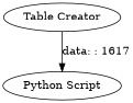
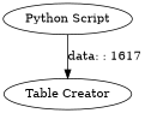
  digraph {
    rankdir=TB
    n1 [label="Python Script"]
    n2 [label="Table Creator"]
-   n2 -> n1 [label="data: : 1617"]
+   n1 -> n2 [label="data: : 1617"]
  }
